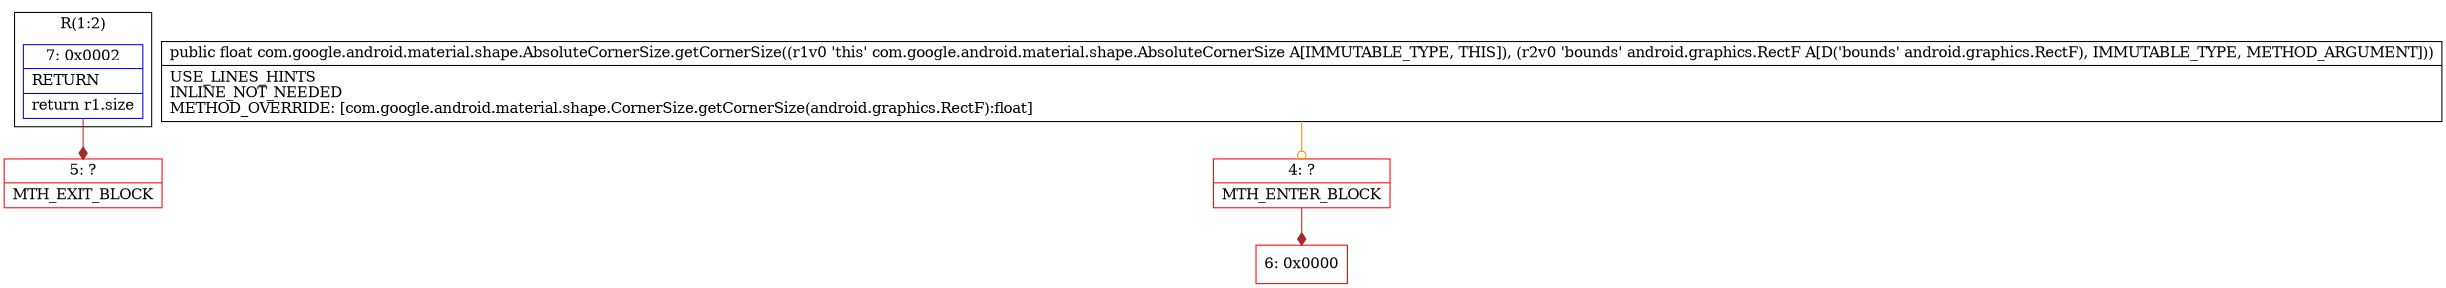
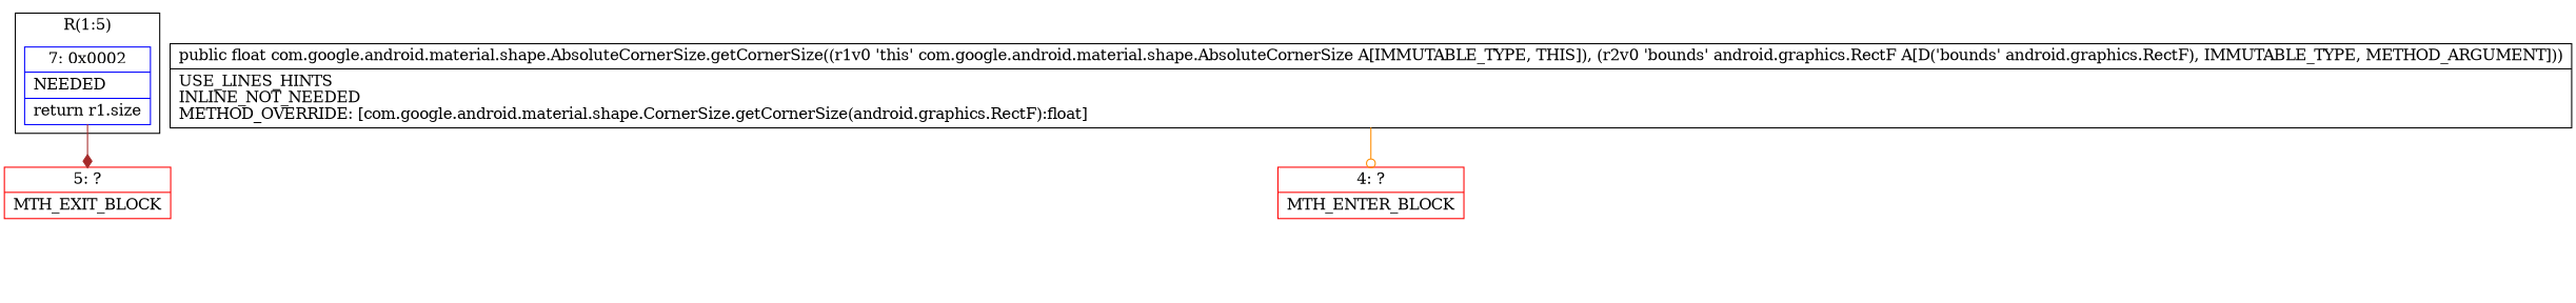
  digraph {
    node [color=red shape=record]
    edge [arrowhead=diamond color=brown]
-   n1 [color=blue label="{7\:\ 0x0002|RETURN\l|return r1.size\l}"]
+   n1 [color=blue label="{7\:\ 0x0002|NEEDED\l|return r1.size\l}"]
    n2 [label="{5\:\ ?|MTH_EXIT_BLOCK\l}"]
    n3 [label="{4\:\ ?|MTH_ENTER_BLOCK\l}"]
-   n4 [label="{6\:\ 0x0000}"]
    n5 [label="{public float com.google.android.material.shape.AbsoluteCornerSize.getCornerSize((r1v0 'this' com.google.android.material.shape.AbsoluteCornerSize A[IMMUTABLE_TYPE, THIS]), (r2v0 'bounds' android.graphics.RectF A[D('bounds' android.graphics.RectF), IMMUTABLE_TYPE, METHOD_ARGUMENT]))  | USE_LINES_HINTS\lINLINE_NOT_NEEDED\lMETHOD_OVERRIDE: [com.google.android.material.shape.CornerSize.getCornerSize(android.graphics.RectF):float]\l}" color=""]
    subgraph cluster_1 {
-     label="R(1:2)"
+     label="R(1:5)"
      n1
    }
    n1 -> n2
-   n3 -> n4
    n5 -> n3 [arrowhead=odot color=darkorange]
  }
